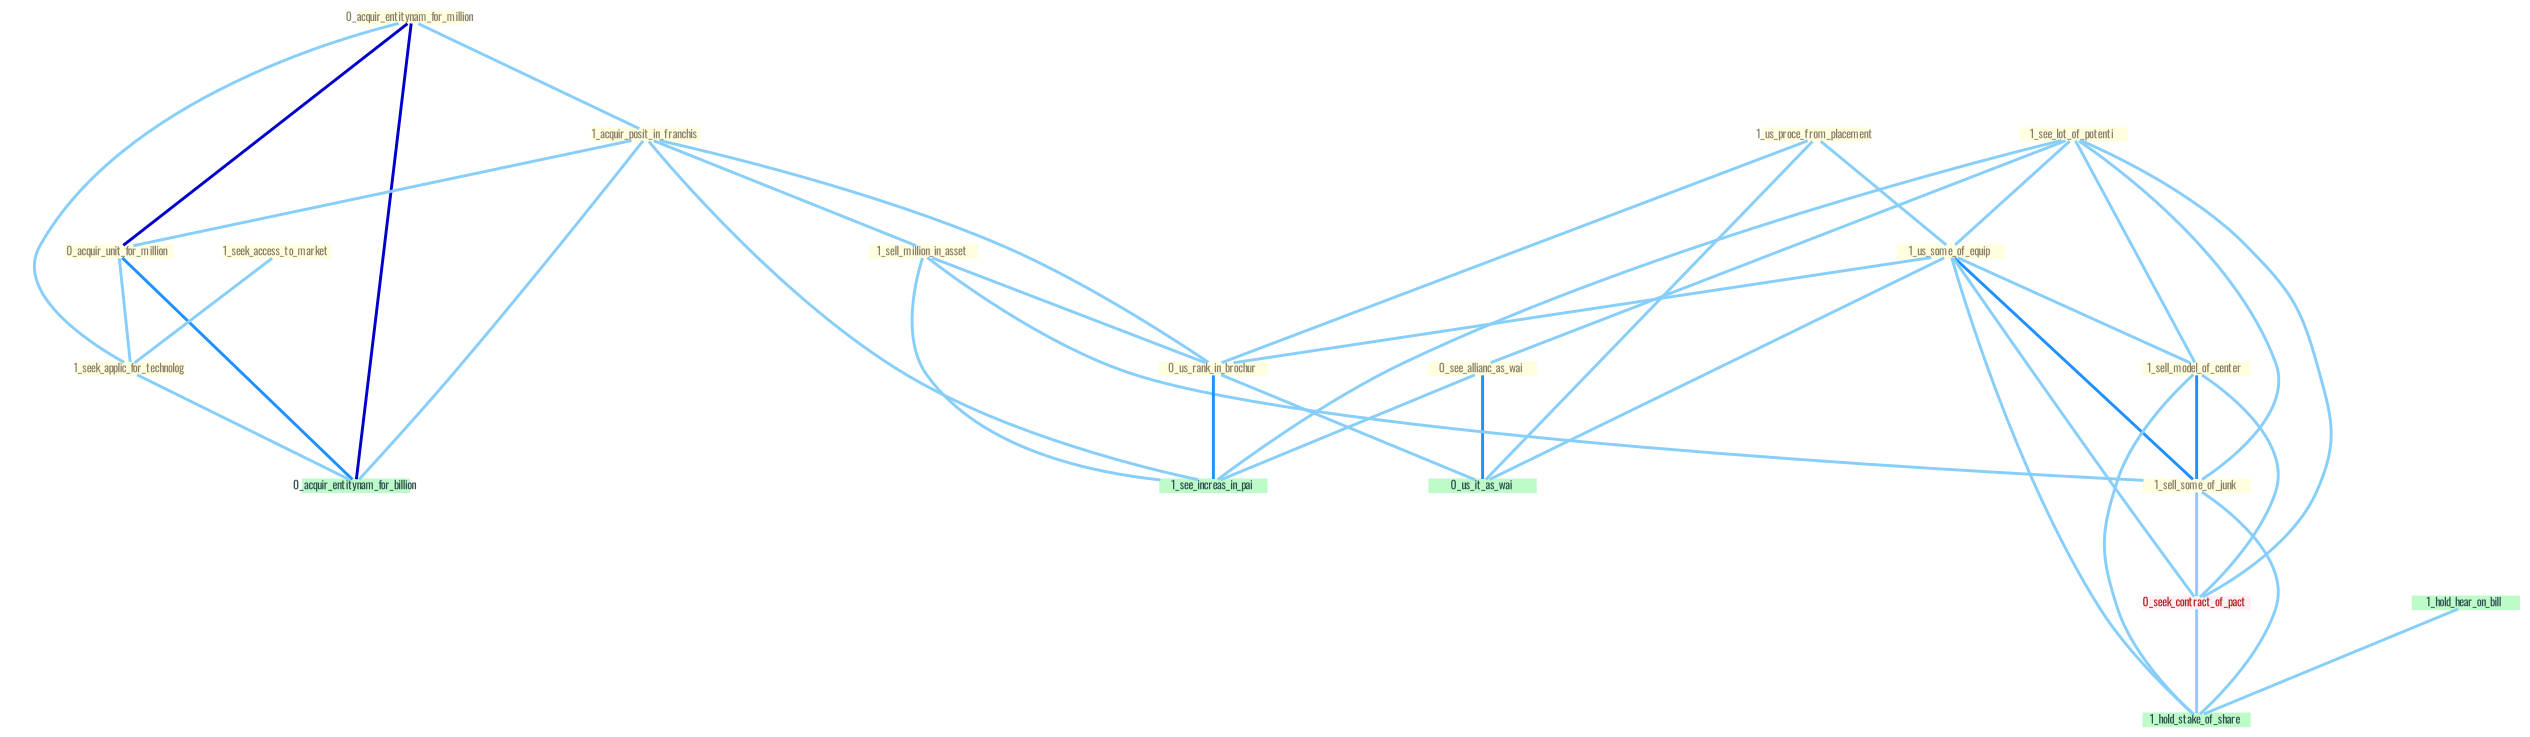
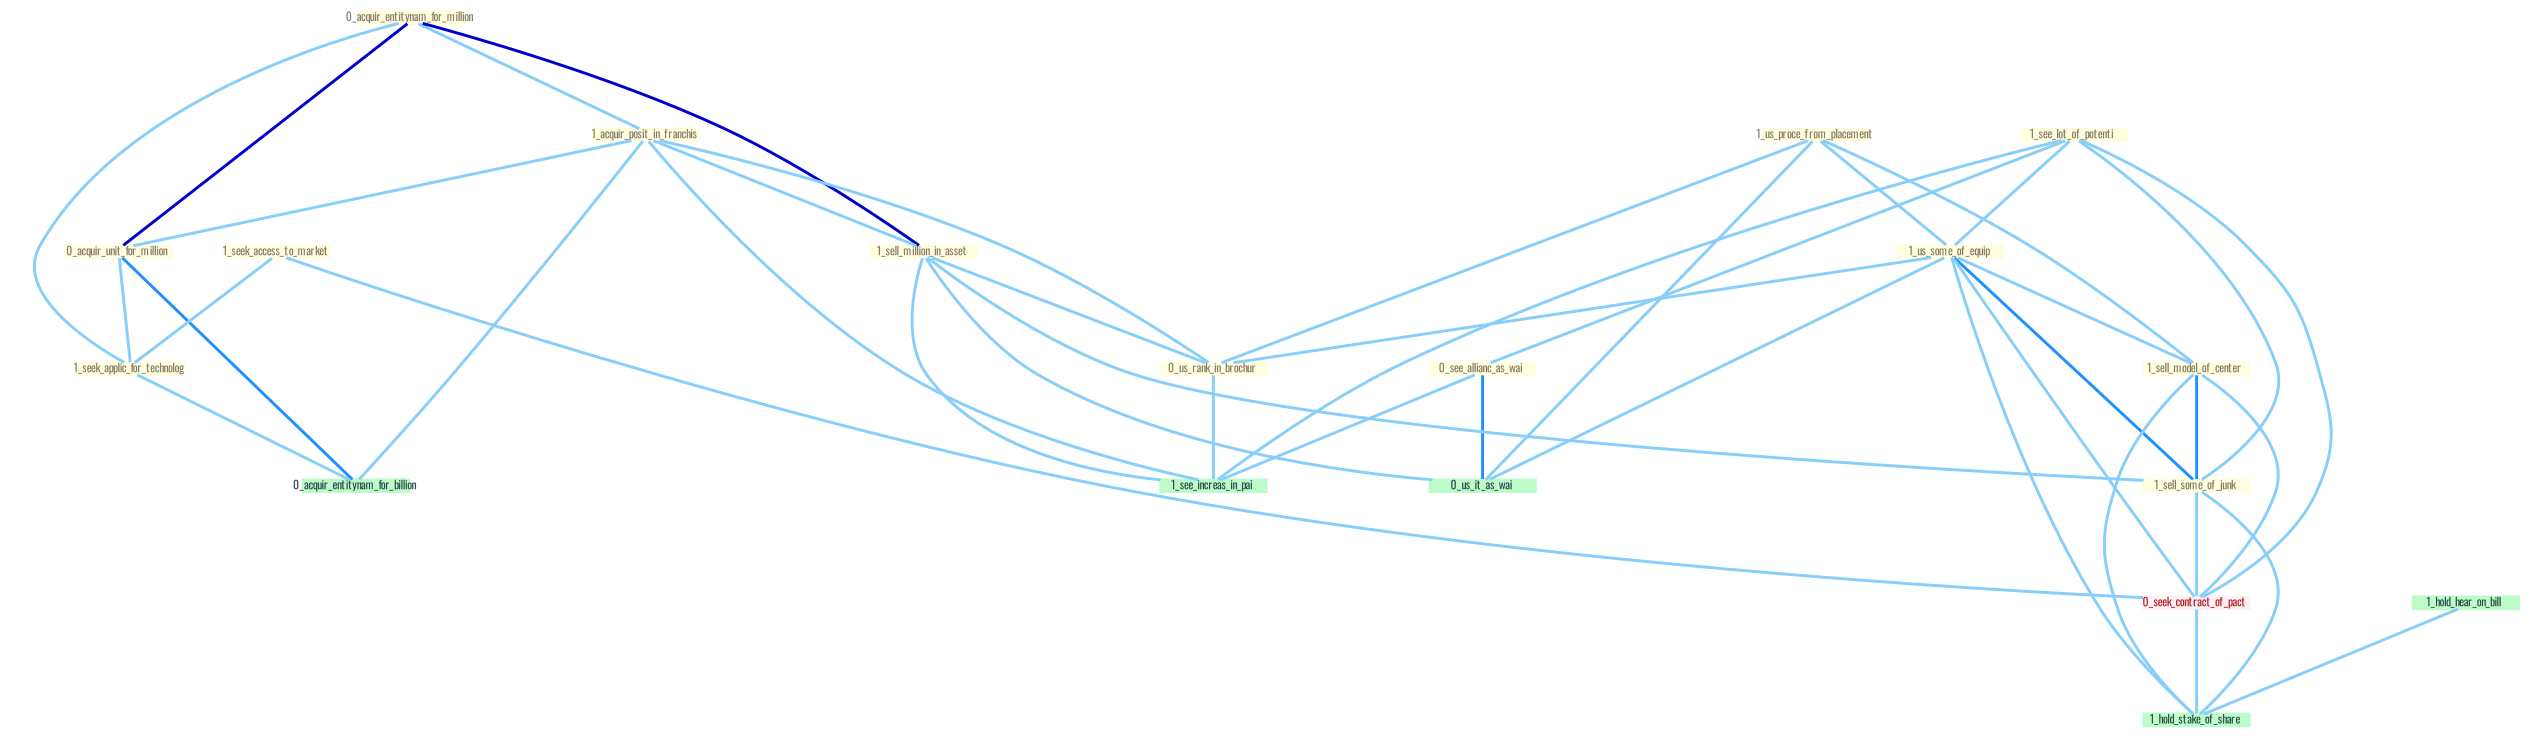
  graph {
    fontname=Oswald
    node [color="#ffffe0" fixedsize=true fontcolor="#8b7d6b" fontname=Oswald fontsize=4 shape=polygon style=filled]
    edge [color="#87cefa" fontname=Oswald w=1]
    "1_see_lot_of_potenti " [height=.06 width=.5]
    "1_us_proce_from_placement " [height=.06 width=.5]
    "0_see_allianc_as_wai " [height=.06 width=.5]
    "0_acquir_entitynam_for_million " [height=.06 width=.5]
    "1_acquir_posit_in_franchis " [height=.06 width=.5]
    "0_acquir_unit_for_million " [height=.06 width=.5]
    "1_seek_access_to_market " [height=.06 width=.5]
    "1_us_some_of_equip " [height=.06 width=.5]
    "1_sell_million_in_asset " [height=.06 width=.5]
    "0_us_rank_in_brochur " [height=.06 width=.5]
    "1_sell_model_of_center " [height=.06 width=.5]
    "1_sell_some_of_junk " [height=.06 width=.5]
    "1_seek_applic_for_technolog " [height=.06 width=.5]
    "0_seek_contract_of_pact " [color="#fff0f5" fontcolor="#b22222" height=.06 width=.5]
    "1_see_increas_in_pai " [color="#BDFCC9" fontcolor="#2f4f4f" height=.06 width=.5]
    "0_us_it_as_wai " [color="#BDFCC9" fontcolor="#2f4f4f" height=.06 width=.5]
    "0_acquir_entitynam_for_billion " [color="#BDFCC9" fontcolor="#2f4f4f" height=.06 width=.5]
    "1_hold_stake_of_share " [color="#BDFCC9" fontcolor="#2f4f4f" height=.06 width=.5]
    "1_hold_hear_on_bill " [color="#BDFCC9" fontcolor="#2f4f4f" height=.06 width=.5]
    subgraph sub_1 {
      "1_see_lot_of_potenti "
      "1_us_proce_from_placement "
      "0_see_allianc_as_wai "
      "0_acquir_entitynam_for_million "
      "1_acquir_posit_in_franchis "
      "0_acquir_unit_for_million "
      "1_seek_access_to_market "
      "1_us_some_of_equip "
      "1_sell_million_in_asset "
      "0_us_rank_in_brochur "
      "1_sell_model_of_center "
      "1_sell_some_of_junk "
      "1_seek_applic_for_technolog "
    }
    subgraph sub_2 {
      "0_seek_contract_of_pact "
    }
    "1_see_lot_of_potenti " -- "0_see_allianc_as_wai "
    "1_see_lot_of_potenti " -- "1_us_some_of_equip "
-   "1_see_lot_of_potenti " -- "1_sell_model_of_center "
+   "1_us_proce_from_placement " -- "1_sell_model_of_center "
    "1_see_lot_of_potenti " -- "1_sell_some_of_junk "
    "1_see_lot_of_potenti " -- "0_seek_contract_of_pact "
    "1_see_lot_of_potenti " -- "1_see_increas_in_pai "
    "1_us_proce_from_placement " -- "1_us_some_of_equip "
    "1_us_proce_from_placement " -- "0_us_rank_in_brochur "
    "1_us_proce_from_placement " -- "0_us_it_as_wai "
    "0_see_allianc_as_wai " -- "1_see_increas_in_pai "
    "0_see_allianc_as_wai " -- "0_us_it_as_wai " [color="#1e90ff" w=2]
    "0_acquir_entitynam_for_million " -- "1_acquir_posit_in_franchis "
    "0_acquir_entitynam_for_million " -- "0_acquir_unit_for_million " [color="#0000cd" w=3]
    "0_acquir_entitynam_for_million " -- "1_seek_applic_for_technolog "
-   "0_acquir_entitynam_for_million " -- "0_acquir_entitynam_for_billion " [color="#0000cd" w=3]
+   "0_acquir_entitynam_for_million " -- "1_sell_million_in_asset " [color="#0000cd" w=3]
    "1_acquir_posit_in_franchis " -- "0_acquir_unit_for_million "
    "1_acquir_posit_in_franchis " -- "1_sell_million_in_asset "
    "1_acquir_posit_in_franchis " -- "0_us_rank_in_brochur "
    "1_acquir_posit_in_franchis " -- "1_see_increas_in_pai "
    "1_acquir_posit_in_franchis " -- "0_acquir_entitynam_for_billion "
    "0_acquir_unit_for_million " -- "1_seek_applic_for_technolog "
    "0_acquir_unit_for_million " -- "0_acquir_entitynam_for_billion " [color="#1e90ff" w=2]
    "1_seek_access_to_market " -- "1_seek_applic_for_technolog "
+   "1_seek_access_to_market " -- "0_seek_contract_of_pact "
    "1_us_some_of_equip " -- "0_us_rank_in_brochur "
    "1_us_some_of_equip " -- "1_sell_model_of_center "
    "1_us_some_of_equip " -- "1_sell_some_of_junk " [color="#1e90ff" w=2]
    "1_us_some_of_equip " -- "0_seek_contract_of_pact "
    "1_us_some_of_equip " -- "0_us_it_as_wai "
    "1_us_some_of_equip " -- "1_hold_stake_of_share "
    "1_sell_million_in_asset " -- "0_us_rank_in_brochur "
    "1_sell_million_in_asset " -- "1_sell_some_of_junk "
    "1_sell_million_in_asset " -- "1_see_increas_in_pai "
-   "0_us_rank_in_brochur " -- "1_see_increas_in_pai " [color="#1e90ff"]
-   "0_us_rank_in_brochur " -- "0_us_it_as_wai "
+   "0_us_rank_in_brochur " -- "1_see_increas_in_pai "
+   "1_sell_million_in_asset " -- "0_us_it_as_wai "
    "1_sell_model_of_center " -- "1_sell_some_of_junk " [color="#1e90ff" w=2]
    "1_sell_model_of_center " -- "0_seek_contract_of_pact "
    "1_sell_model_of_center " -- "1_hold_stake_of_share "
    "1_sell_some_of_junk " -- "0_seek_contract_of_pact "
    "1_sell_some_of_junk " -- "1_hold_stake_of_share "
    "1_seek_applic_for_technolog " -- "0_acquir_entitynam_for_billion "
    "0_seek_contract_of_pact " -- "1_hold_stake_of_share "
    "1_hold_hear_on_bill " -- "1_hold_stake_of_share "
  }
